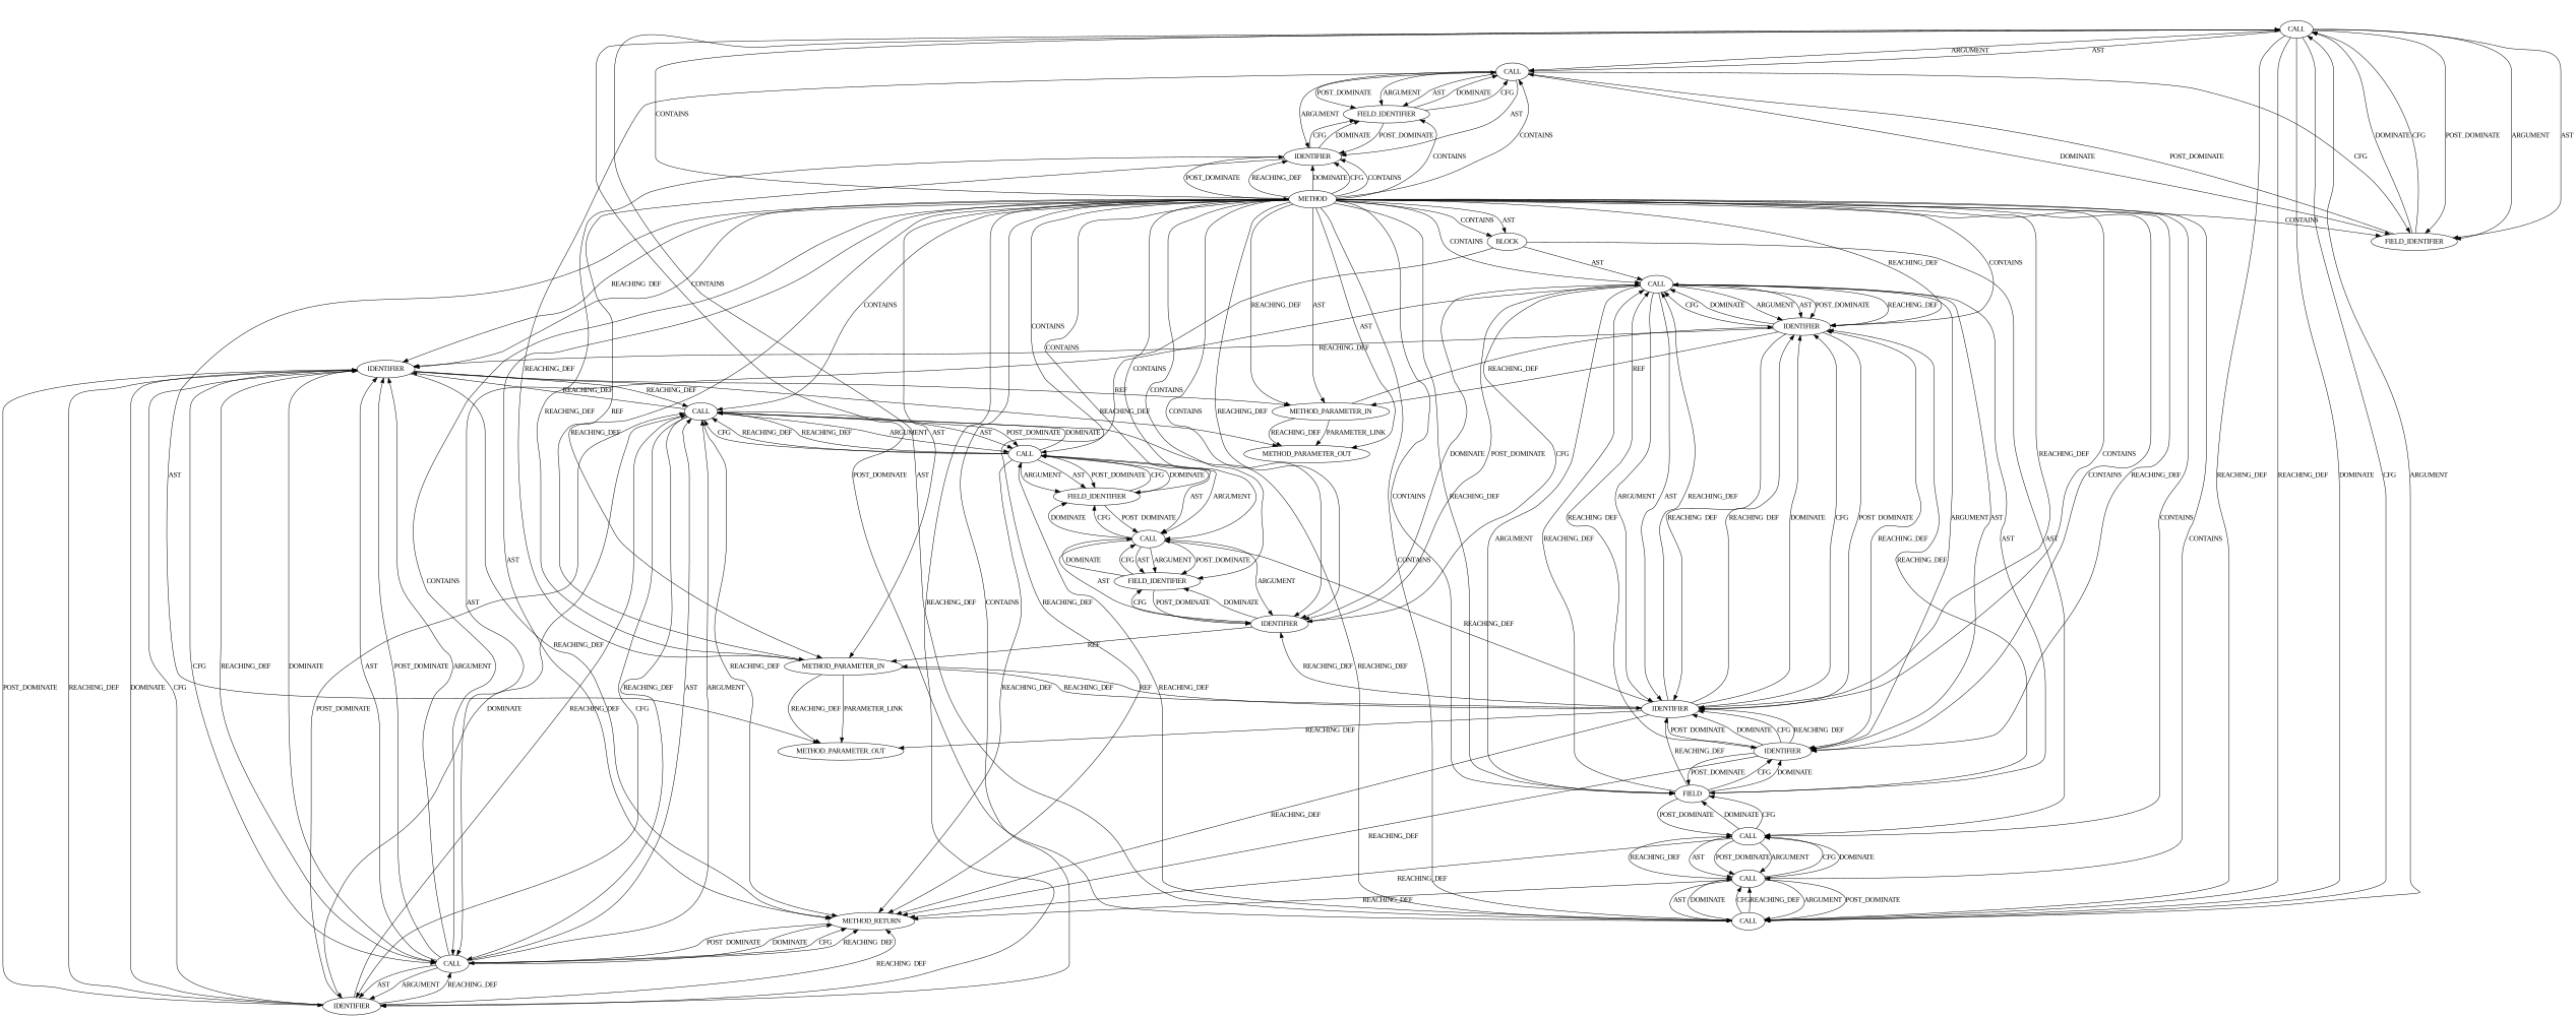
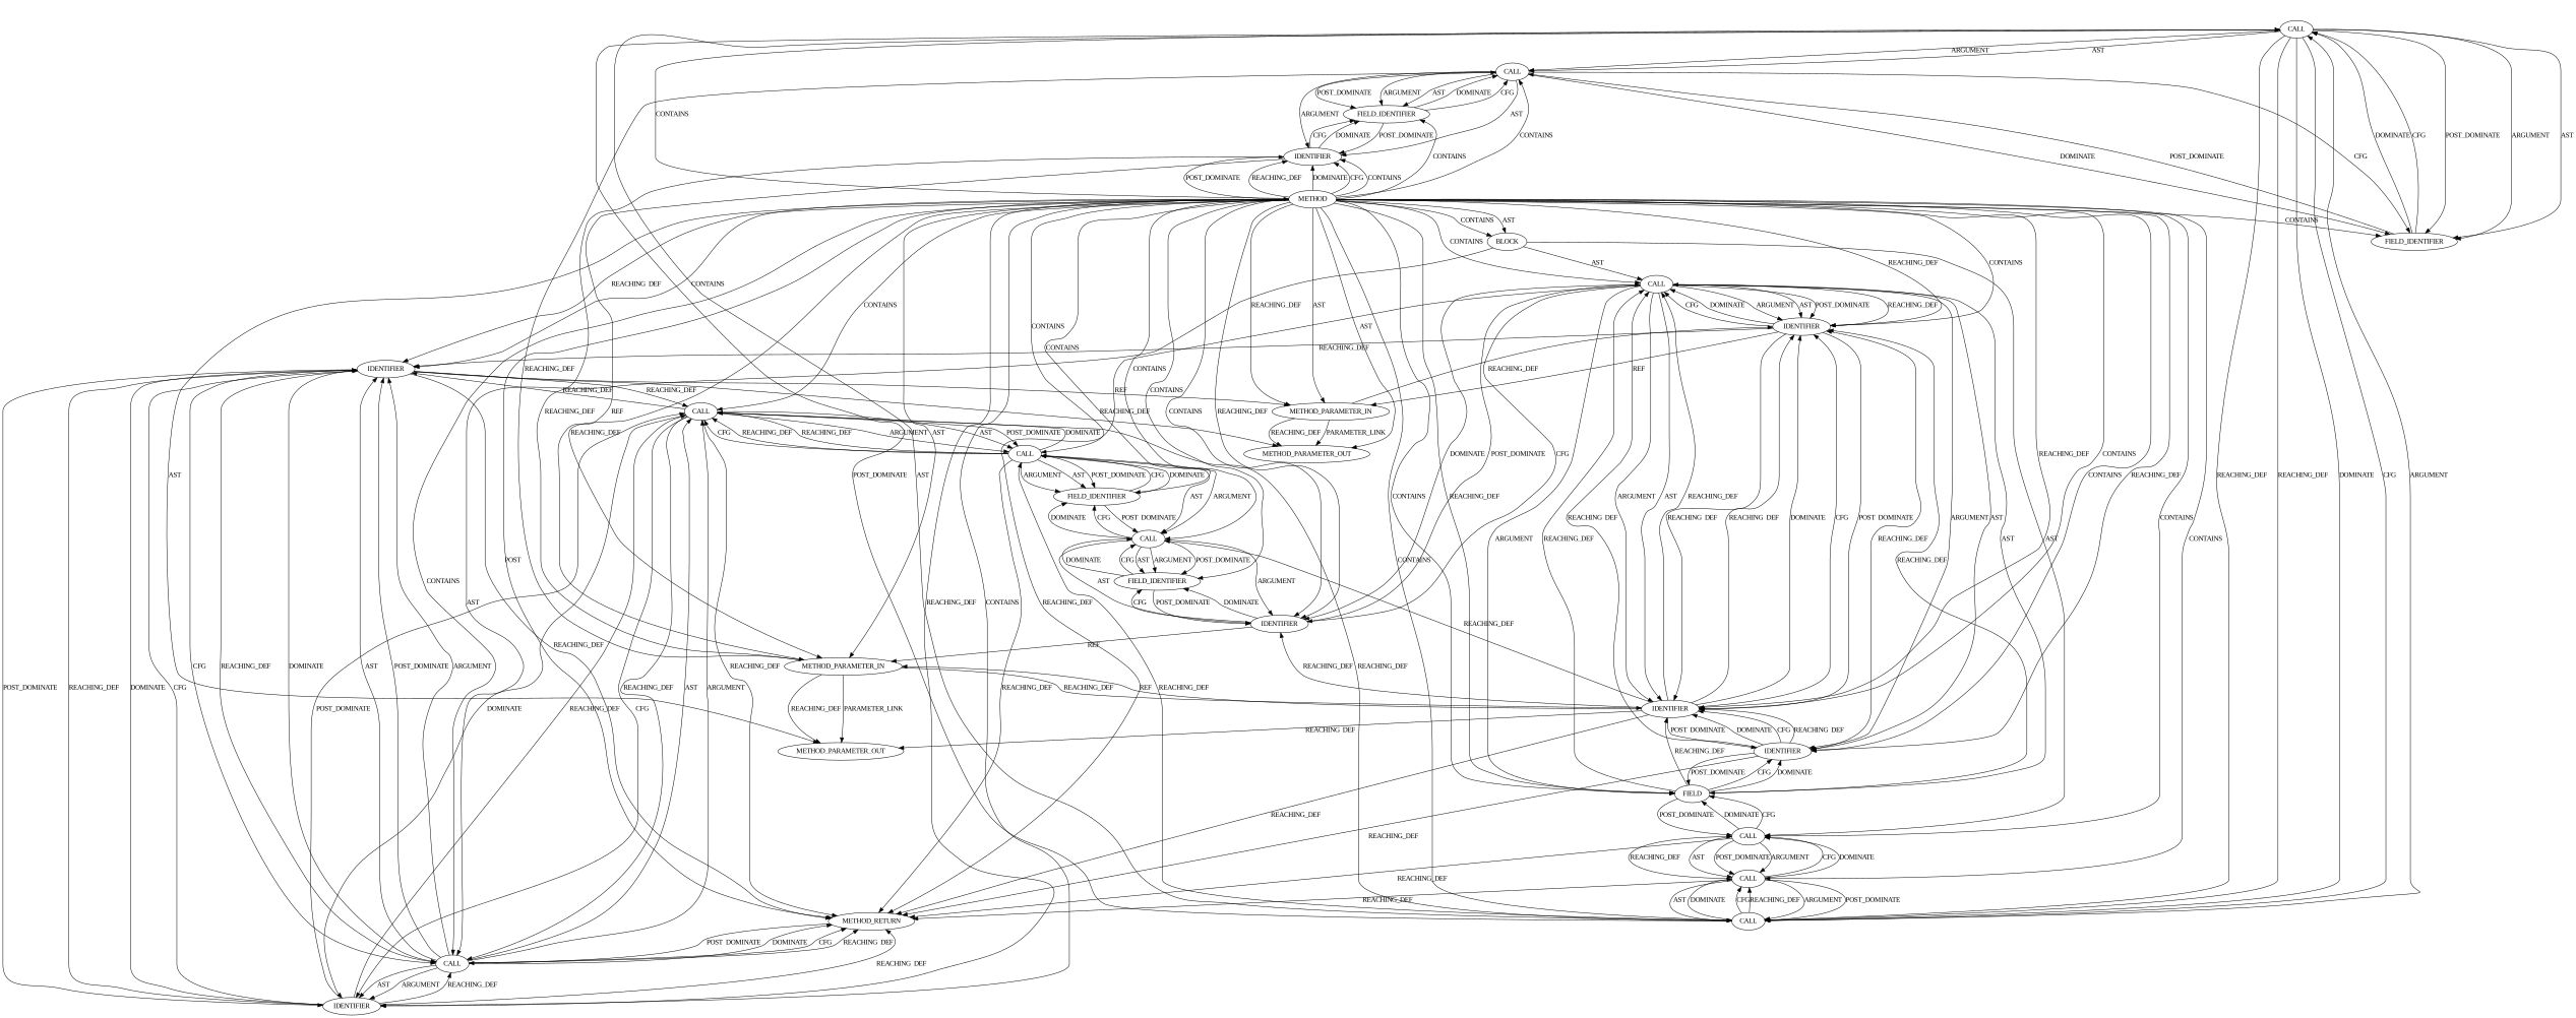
  digraph {
    fontname="Liberation Serif"
    node [ARGUMENT_INDEX=1 CODE=con COLUMN_NUMBER=26 LINE_NUMBER=243 ORDER=1 TYPE_FULL_NAME="<empty>" fontname="Liberation Serif"]
    edge [fontname="Liberation Serif"]
    n1 [CODE="con->v2.in_iter" DISPATCH_TYPE=STATIC_DISPATCH LINE_NUMBER=240 METHOD_FULL_NAME="<operator>.fieldAccess" NAME="<operator>.fieldAccess" label=CALL]
    n2 [CODE="con->v2" DISPATCH_TYPE=STATIC_DISPATCH LINE_NUMBER=240 METHOD_FULL_NAME="<operator>.indirectFieldAccess" NAME="<operator>.indirectFieldAccess" label=CALL]
    n3 [CODE="&con->v2.in_iter" COLUMN_NUMBER=25 DISPATCH_TYPE=STATIC_DISPATCH LINE_NUMBER=240 METHOD_FULL_NAME="<operator>.addressOf" NAME="<operator>.addressOf" label=CALL]
    n4 [ARGUMENT_INDEX=2 CANONICAL_NAME=in_iter CODE=in_iter LINE_NUMBER=240 ORDER=2 label=FIELD_IDENTIFIER TYPE_FULL_NAME=""]
    n5 [ARGUMENT_INDEX=2 CANONICAL_NAME=v2 CODE=v2 LINE_NUMBER=240 ORDER=2 label=FIELD_IDENTIFIER TYPE_FULL_NAME=""]
    n6 [LINE_NUMBER=240 NAME=con TYPE_FULL_NAME="ceph_connection*" label=IDENTIFIER]
    n7 [CODE="&con->v2.in_iter" COLUMN_NUMBER=19 DISPATCH_TYPE=STATIC_DISPATCH METHOD_FULL_NAME="<operator>.addressOf" NAME="<operator>.addressOf" label=CALL]
    n8 [CODE="con->v2.in_iter" COLUMN_NUMBER=20 DISPATCH_TYPE=STATIC_DISPATCH METHOD_FULL_NAME="<operator>.fieldAccess" NAME="<operator>.fieldAccess" label=CALL]
    n9 [CODE="iov_iter_count(&con->v2.in_iter)" COLUMN_NUMBER=10 DISPATCH_TYPE=STATIC_DISPATCH LINE_NUMBER=240 METHOD_FULL_NAME=iov_iter_count NAME=iov_iter_count label=CALL]
    n10 [CODE="int len" COLUMN_NUMBER=54 EVALUATION_STRATEGY=BY_VALUE INDEX=2 IS_VARIADIC=false LINE_NUMBER=238 NAME=len ORDER=2 TYPE_FULL_NAME=int label=METHOD_PARAMETER_IN ARGUMENT_INDEX=""]
    n11 [ARGUMENT_INDEX=4 CODE=len COLUMN_NUMBER=44 LINE_NUMBER=242 NAME=len ORDER=4 TYPE_FULL_NAME=int label=IDENTIFIER]
    n12 [CODE="int len" COLUMN_NUMBER=54 EVALUATION_STRATEGY=BY_VALUE INDEX=2 IS_VARIADIC=false LINE_NUMBER=238 NAME=len ORDER=2 TYPE_FULL_NAME=int label=METHOD_PARAMETER_OUT ARGUMENT_INDEX=""]
    n13 [ARGUMENT_INDEX=3 CODE=len COLUMN_NUMBER=48 NAME=len ORDER=3 TYPE_FULL_NAME=int label=IDENTIFIER]
    n14 [ARGUMENT_INDEX=-1 CODE="dout(\"%s con %p len %d\\n\", __func__, con, len)" COLUMN_NUMBER=2 DISPATCH_TYPE=STATIC_DISPATCH LINE_NUMBER=242 METHOD_FULL_NAME=dout NAME=dout ORDER=2 label=CALL]
    n15 [ARGUMENT_INDEX=3 COLUMN_NUMBER=39 LINE_NUMBER=242 NAME=con ORDER=3 TYPE_FULL_NAME="ceph_connection*" label=IDENTIFIER]
    n16 [CODE="struct ceph_connection *con" COLUMN_NUMBER=25 EVALUATION_STRATEGY=BY_VALUE INDEX=1 IS_VARIADIC=false LINE_NUMBER=238 NAME=con TYPE_FULL_NAME="ceph_connection*" label=METHOD_PARAMETER_IN ARGUMENT_INDEX=""]
    n17 [AST_PARENT_FULL_NAME="file_code_old-a282a2f-decode_preamble-526.c:<global>" AST_PARENT_TYPE=TYPE_DECL CODE="static void set_in_skip(struct ceph_connection *con, int len)\n{\n	WARN_ON(iov_iter_count(&con->v2.in_iter));\n\n	dout(\"%s con %p len %d\\n\", __func__, con, len);\n	iov_iter_discard(&con->v2.in_iter, ITER_DEST, len);\n}" COLUMN_NUMBER=1 COLUMN_NUMBER_END=1 FILENAME="file_code_old-a282a2f-decode_preamble-526.c" FULL_NAME=set_in_skip IS_EXTERNAL=false LINE_NUMBER=238 LINE_NUMBER_END=244 NAME=set_in_skip ORDER=9 SIGNATURE="void set_in_skip (ceph_connection*,int)" label=METHOD ARGUMENT_INDEX="" TYPE_FULL_NAME=""]
    n18 [ARGUMENT_INDEX=2 CODE=ITER_DEST COLUMN_NUMBER=37 NAME=ITER_DEST ORDER=2 TYPE_FULL_NAME=ANY label=IDENTIFIER]
    n19 [CODE=RET COLUMN_NUMBER=1 EVALUATION_STRATEGY=BY_VALUE LINE_NUMBER=238 ORDER=4 TYPE_FULL_NAME=void label=METHOD_RETURN ARGUMENT_INDEX=""]
    n20 [ARGUMENT_INDEX=-1 CODE="iov_iter_discard(&con->v2.in_iter, ITER_DEST, len)" COLUMN_NUMBER=2 DISPATCH_TYPE=STATIC_DISPATCH METHOD_FULL_NAME=iov_iter_discard NAME=iov_iter_discard ORDER=3 label=CALL]
    n21 [CODE="con->v2" COLUMN_NUMBER=20 DISPATCH_TYPE=STATIC_DISPATCH METHOD_FULL_NAME="<operator>.indirectFieldAccess" NAME="<operator>.indirectFieldAccess" label=CALL]
    n22 [ARGUMENT_INDEX=2 CANONICAL_NAME=in_iter CODE=in_iter COLUMN_NUMBER=20 ORDER=2 label=FIELD_IDENTIFIER TYPE_FULL_NAME=""]
    n23 [CODE="\"%s con %p len %d\\n\"" COLUMN_NUMBER=7 LINE_NUMBER=242 TYPE_FULL_NAME=char label=FIELD]
    n24 [ARGUMENT_INDEX=-1 CODE="WARN_ON(iov_iter_count(&con->v2.in_iter))" COLUMN_NUMBER=2 DISPATCH_TYPE=STATIC_DISPATCH LINE_NUMBER=240 METHOD_FULL_NAME=WARN_ON NAME=WARN_ON label=CALL]
    n25 [ARGUMENT_INDEX=2 CODE=__func__ COLUMN_NUMBER=29 LINE_NUMBER=242 NAME=__func__ ORDER=2 TYPE_FULL_NAME=ANY label=IDENTIFIER]
    n26 [COLUMN_NUMBER=20 NAME=con TYPE_FULL_NAME="ceph_connection*" label=IDENTIFIER]
    n27 [CODE="struct ceph_connection *con" COLUMN_NUMBER=25 EVALUATION_STRATEGY=BY_VALUE INDEX=1 IS_VARIADIC=false LINE_NUMBER=238 NAME=con TYPE_FULL_NAME="ceph_connection*" label=METHOD_PARAMETER_OUT ARGUMENT_INDEX=""]
    n28 [ARGUMENT_INDEX=2 CANONICAL_NAME=v2 CODE=v2 COLUMN_NUMBER=20 ORDER=2 label=FIELD_IDENTIFIER TYPE_FULL_NAME=""]
    n29 [ARGUMENT_INDEX=-1 CODE="{\n	WARN_ON(iov_iter_count(&con->v2.in_iter));\n\n	dout(\"%s con %p len %d\\n\", __func__, con, len);\n	iov_iter_discard(&con->v2.in_iter, ITER_DEST, len);\n}" COLUMN_NUMBER=1 LINE_NUMBER=239 ORDER=3 TYPE_FULL_NAME=void label=BLOCK]
    n1 -> n2 [label=ARGUMENT]
    n1 -> n2 [label=AST]
    n1 -> n3 [VARIABLE="con->v2.in_iter" label=REACHING_DEF]
    n1 -> n3 [VARIABLE="con->v2.in_iter" label=REACHING_DEF]
    n1 -> n3 [label=DOMINATE]
    n1 -> n3 [label=CFG]
    n1 -> n4 [label=POST_DOMINATE]
    n1 -> n4 [label=ARGUMENT]
    n1 -> n4 [label=AST]
    n2 -> n4 [label=CFG]
    n2 -> n4 [label=DOMINATE]
    n2 -> n5 [label=POST_DOMINATE]
    n2 -> n5 [label=ARGUMENT]
    n2 -> n5 [label=AST]
    n2 -> n6 [label=AST]
    n2 -> n6 [label=ARGUMENT]
    n3 -> n1 [label=ARGUMENT]
    n3 -> n1 [label=POST_DOMINATE]
    n3 -> n1 [label=AST]
    n3 -> n7 [VARIABLE="&con->v2.in_iter" label=REACHING_DEF]
    n3 -> n8 [VARIABLE="&con->v2.in_iter" label=REACHING_DEF]
    n3 -> n9 [label=DOMINATE]
    n3 -> n9 [label=CFG]
    n3 -> n9 [VARIABLE="&con->v2.in_iter" label=REACHING_DEF]
    n4 -> n1 [label=DOMINATE]
    n4 -> n1 [label=CFG]
    n4 -> n2 [label=POST_DOMINATE]
    n5 -> n2 [label=DOMINATE]
    n5 -> n2 [label=CFG]
    n5 -> n6 [label=POST_DOMINATE]
    n6 -> n5 [label=CFG]
    n6 -> n5 [label=DOMINATE]
    n6 -> n16 [label=REF]
    n6 -> n17 [label=POST_DOMINATE]
    n7 -> n8 [label=ARGUMENT]
    n7 -> n8 [label=AST]
    n7 -> n8 [label=POST_DOMINATE]
    n7 -> n13 [VARIABLE="&con->v2.in_iter" label=REACHING_DEF]
    n7 -> n18 [label=CFG]
    n7 -> n18 [label=DOMINATE]
    n7 -> n19 [VARIABLE="&con->v2.in_iter" label=REACHING_DEF]
    n7 -> n20 [VARIABLE="&con->v2.in_iter" label=REACHING_DEF]
    n8 -> n7 [label=DOMINATE]
    n8 -> n7 [label=CFG]
    n8 -> n7 [VARIABLE="con->v2.in_iter" label=REACHING_DEF]
    n8 -> n7 [VARIABLE="con->v2.in_iter" label=REACHING_DEF]
    n8 -> n19 [VARIABLE="con->v2.in_iter" label=REACHING_DEF]
    n8 -> n21 [label=AST]
    n8 -> n21 [label=ARGUMENT]
    n8 -> n22 [label=ARGUMENT]
    n8 -> n22 [label=AST]
    n8 -> n22 [label=POST_DOMINATE]
    n9 -> n3 [label=AST]
    n9 -> n3 [label=ARGUMENT]
    n9 -> n3 [label=POST_DOMINATE]
    n9 -> n19 [VARIABLE="iov_iter_count(&con->v2.in_iter)" label=REACHING_DEF]
    n9 -> n24 [label=CFG]
    n9 -> n24 [label=DOMINATE]
    n9 -> n24 [VARIABLE="iov_iter_count(&con->v2.in_iter)" label=REACHING_DEF]
    n10 -> n11 [VARIABLE=len label=REACHING_DEF]
    n10 -> n12 [label=PARAMETER_LINK]
    n10 -> n12 [VARIABLE=len label=REACHING_DEF]
    n11 -> n10 [label=REF]
    n11 -> n13 [VARIABLE=len label=REACHING_DEF]
    n11 -> n14 [VARIABLE=len label=REACHING_DEF]
    n11 -> n14 [label=CFG]
    n11 -> n14 [label=DOMINATE]
    n11 -> n15 [label=POST_DOMINATE]
    n11 -> n15 [VARIABLE=len label=REACHING_DEF]
    n13 -> n7 [VARIABLE=len label=REACHING_DEF]
    n13 -> n10 [label=REF]
    n13 -> n12 [VARIABLE=len label=REACHING_DEF]
    n13 -> n18 [label=POST_DOMINATE]
    n13 -> n19 [VARIABLE=len label=REACHING_DEF]
    n13 -> n20 [label=CFG]
    n13 -> n20 [VARIABLE=len label=REACHING_DEF]
    n13 -> n20 [label=DOMINATE]
    n14 -> n11 [label=ARGUMENT]
    n14 -> n11 [label=AST]
    n14 -> n11 [label=POST_DOMINATE]
    n14 -> n15 [label=ARGUMENT]
    n14 -> n15 [label=AST]
    n14 -> n19 [VARIABLE="dout(\"%s con %p len %d\\n\", __func__, con, len)" label=REACHING_DEF]
    n14 -> n23 [label=AST]
    n14 -> n23 [label=ARGUMENT]
    n14 -> n25 [label=ARGUMENT]
    n14 -> n25 [label=AST]
    n14 -> n26 [label=CFG]
    n14 -> n26 [label=DOMINATE]
    n15 -> n11 [VARIABLE=con label=REACHING_DEF]
    n15 -> n11 [label=DOMINATE]
    n15 -> n11 [label=CFG]
    n15 -> n14 [VARIABLE=con label=REACHING_DEF]
    n15 -> n16 [label=REF]
    n15 -> n19 [VARIABLE=con label=REACHING_DEF]
    n15 -> n21 [VARIABLE=con label=REACHING_DEF]
    n15 -> n25 [label=POST_DOMINATE]
    n15 -> n26 [VARIABLE=con label=REACHING_DEF]
    n15 -> n27 [VARIABLE=con label=REACHING_DEF]
    n16 -> n2 [VARIABLE=con label=REACHING_DEF]
    n16 -> n6 [VARIABLE=con label=REACHING_DEF]
    n16 -> n15 [VARIABLE=con label=REACHING_DEF]
    n16 -> n27 [label=PARAMETER_LINK]
    n16 -> n27 [VARIABLE=con label=REACHING_DEF]
    n17 -> n1 [label=CONTAINS]
    n17 -> n2 [label=CONTAINS]
    n17 -> n3 [label=CONTAINS]
    n17 -> n4 [label=CONTAINS]
    n17 -> n5 [label=CONTAINS]
    n17 -> n6 [label=REACHING_DEF]
    n17 -> n6 [label=DOMINATE]
    n17 -> n6 [label=CFG]
    n17 -> n6 [label=CONTAINS]
    n17 -> n7 [label=CONTAINS]
    n17 -> n8 [label=CONTAINS]
    n17 -> n9 [label=CONTAINS]
    n17 -> n10 [label=REACHING_DEF]
    n17 -> n10 [label=AST]
    n17 -> n11 [label=CONTAINS]
    n17 -> n11 [label=REACHING_DEF]
    n17 -> n12 [label=AST]
    n17 -> n13 [label=CONTAINS]
    n17 -> n13 [label=REACHING_DEF]
    n17 -> n14 [label=CONTAINS]
    n17 -> n15 [label=REACHING_DEF]
    n17 -> n15 [label=CONTAINS]
    n17 -> n16 [label=AST]
    n17 -> n16 [label=REACHING_DEF]
    n17 -> n18 [label=REACHING_DEF]
    n17 -> n18 [label=CONTAINS]
-   n17 -> n19 [label=AST]
+   n17 -> n19 [label=POST]
    n17 -> n20 [label=CONTAINS]
    n17 -> n21 [label=CONTAINS]
    n17 -> n22 [label=CONTAINS]
    n17 -> n23 [label=CONTAINS]
    n17 -> n23 [label=REACHING_DEF]
    n17 -> n24 [label=CONTAINS]
    n17 -> n25 [label=REACHING_DEF]
    n17 -> n25 [label=CONTAINS]
    n17 -> n26 [label=CONTAINS]
    n17 -> n26 [label=REACHING_DEF]
    n17 -> n27 [label=AST]
    n17 -> n28 [label=CONTAINS]
    n17 -> n29 [label=AST]
    n17 -> n29 [label=CONTAINS]
    n18 -> n7 [VARIABLE=ITER_DEST label=REACHING_DEF]
    n18 -> n7 [label=POST_DOMINATE]
    n18 -> n13 [VARIABLE=ITER_DEST label=REACHING_DEF]
    n18 -> n13 [label=DOMINATE]
    n18 -> n13 [label=CFG]
    n18 -> n19 [VARIABLE=ITER_DEST label=REACHING_DEF]
    n18 -> n20 [VARIABLE=ITER_DEST label=REACHING_DEF]
    n19 -> n20 [label=POST_DOMINATE]
    n20 -> n7 [label=AST]
    n20 -> n7 [label=ARGUMENT]
    n20 -> n13 [label=AST]
    n20 -> n13 [label=POST_DOMINATE]
    n20 -> n13 [label=ARGUMENT]
    n20 -> n18 [label=ARGUMENT]
    n20 -> n18 [label=AST]
    n20 -> n19 [label=DOMINATE]
    n20 -> n19 [label=CFG]
    n20 -> n19 [VARIABLE="iov_iter_discard(&con->v2.in_iter, ITER_DEST, len)" label=REACHING_DEF]
    n21 -> n22 [label=DOMINATE]
    n21 -> n22 [label=CFG]
    n21 -> n26 [label=ARGUMENT]
    n21 -> n26 [label=AST]
    n21 -> n28 [label=AST]
    n21 -> n28 [label=ARGUMENT]
    n21 -> n28 [label=POST_DOMINATE]
    n22 -> n8 [label=CFG]
    n22 -> n8 [label=DOMINATE]
    n22 -> n21 [label=POST_DOMINATE]
    n23 -> n11 [VARIABLE="\"%s con %p len %d\\n\"" label=REACHING_DEF]
    n23 -> n14 [VARIABLE="\"%s con %p len %d\\n\"" label=REACHING_DEF]
    n23 -> n15 [VARIABLE="\"%s con %p len %d\\n\"" label=REACHING_DEF]
    n23 -> n24 [label=POST_DOMINATE]
    n23 -> n25 [label=CFG]
    n23 -> n25 [label=DOMINATE]
    n24 -> n9 [label=AST]
    n24 -> n9 [label=POST_DOMINATE]
    n24 -> n9 [label=ARGUMENT]
    n24 -> n19 [VARIABLE="WARN_ON(iov_iter_count(&con->v2.in_iter))" label=REACHING_DEF]
    n24 -> n23 [label=DOMINATE]
    n24 -> n23 [label=CFG]
    n25 -> n11 [VARIABLE=__func__ label=REACHING_DEF]
    n25 -> n14 [VARIABLE=__func__ label=REACHING_DEF]
    n25 -> n15 [label=DOMINATE]
    n25 -> n15 [label=CFG]
    n25 -> n15 [VARIABLE=__func__ label=REACHING_DEF]
    n25 -> n19 [VARIABLE=__func__ label=REACHING_DEF]
    n25 -> n23 [label=POST_DOMINATE]
    n26 -> n14 [label=POST_DOMINATE]
    n26 -> n16 [label=REF]
    n26 -> n28 [label=DOMINATE]
    n26 -> n28 [label=CFG]
    n28 -> n21 [label=DOMINATE]
    n28 -> n21 [label=CFG]
    n28 -> n26 [label=POST_DOMINATE]
    n29 -> n14 [label=AST]
    n29 -> n20 [label=AST]
    n29 -> n24 [label=AST]
  }
